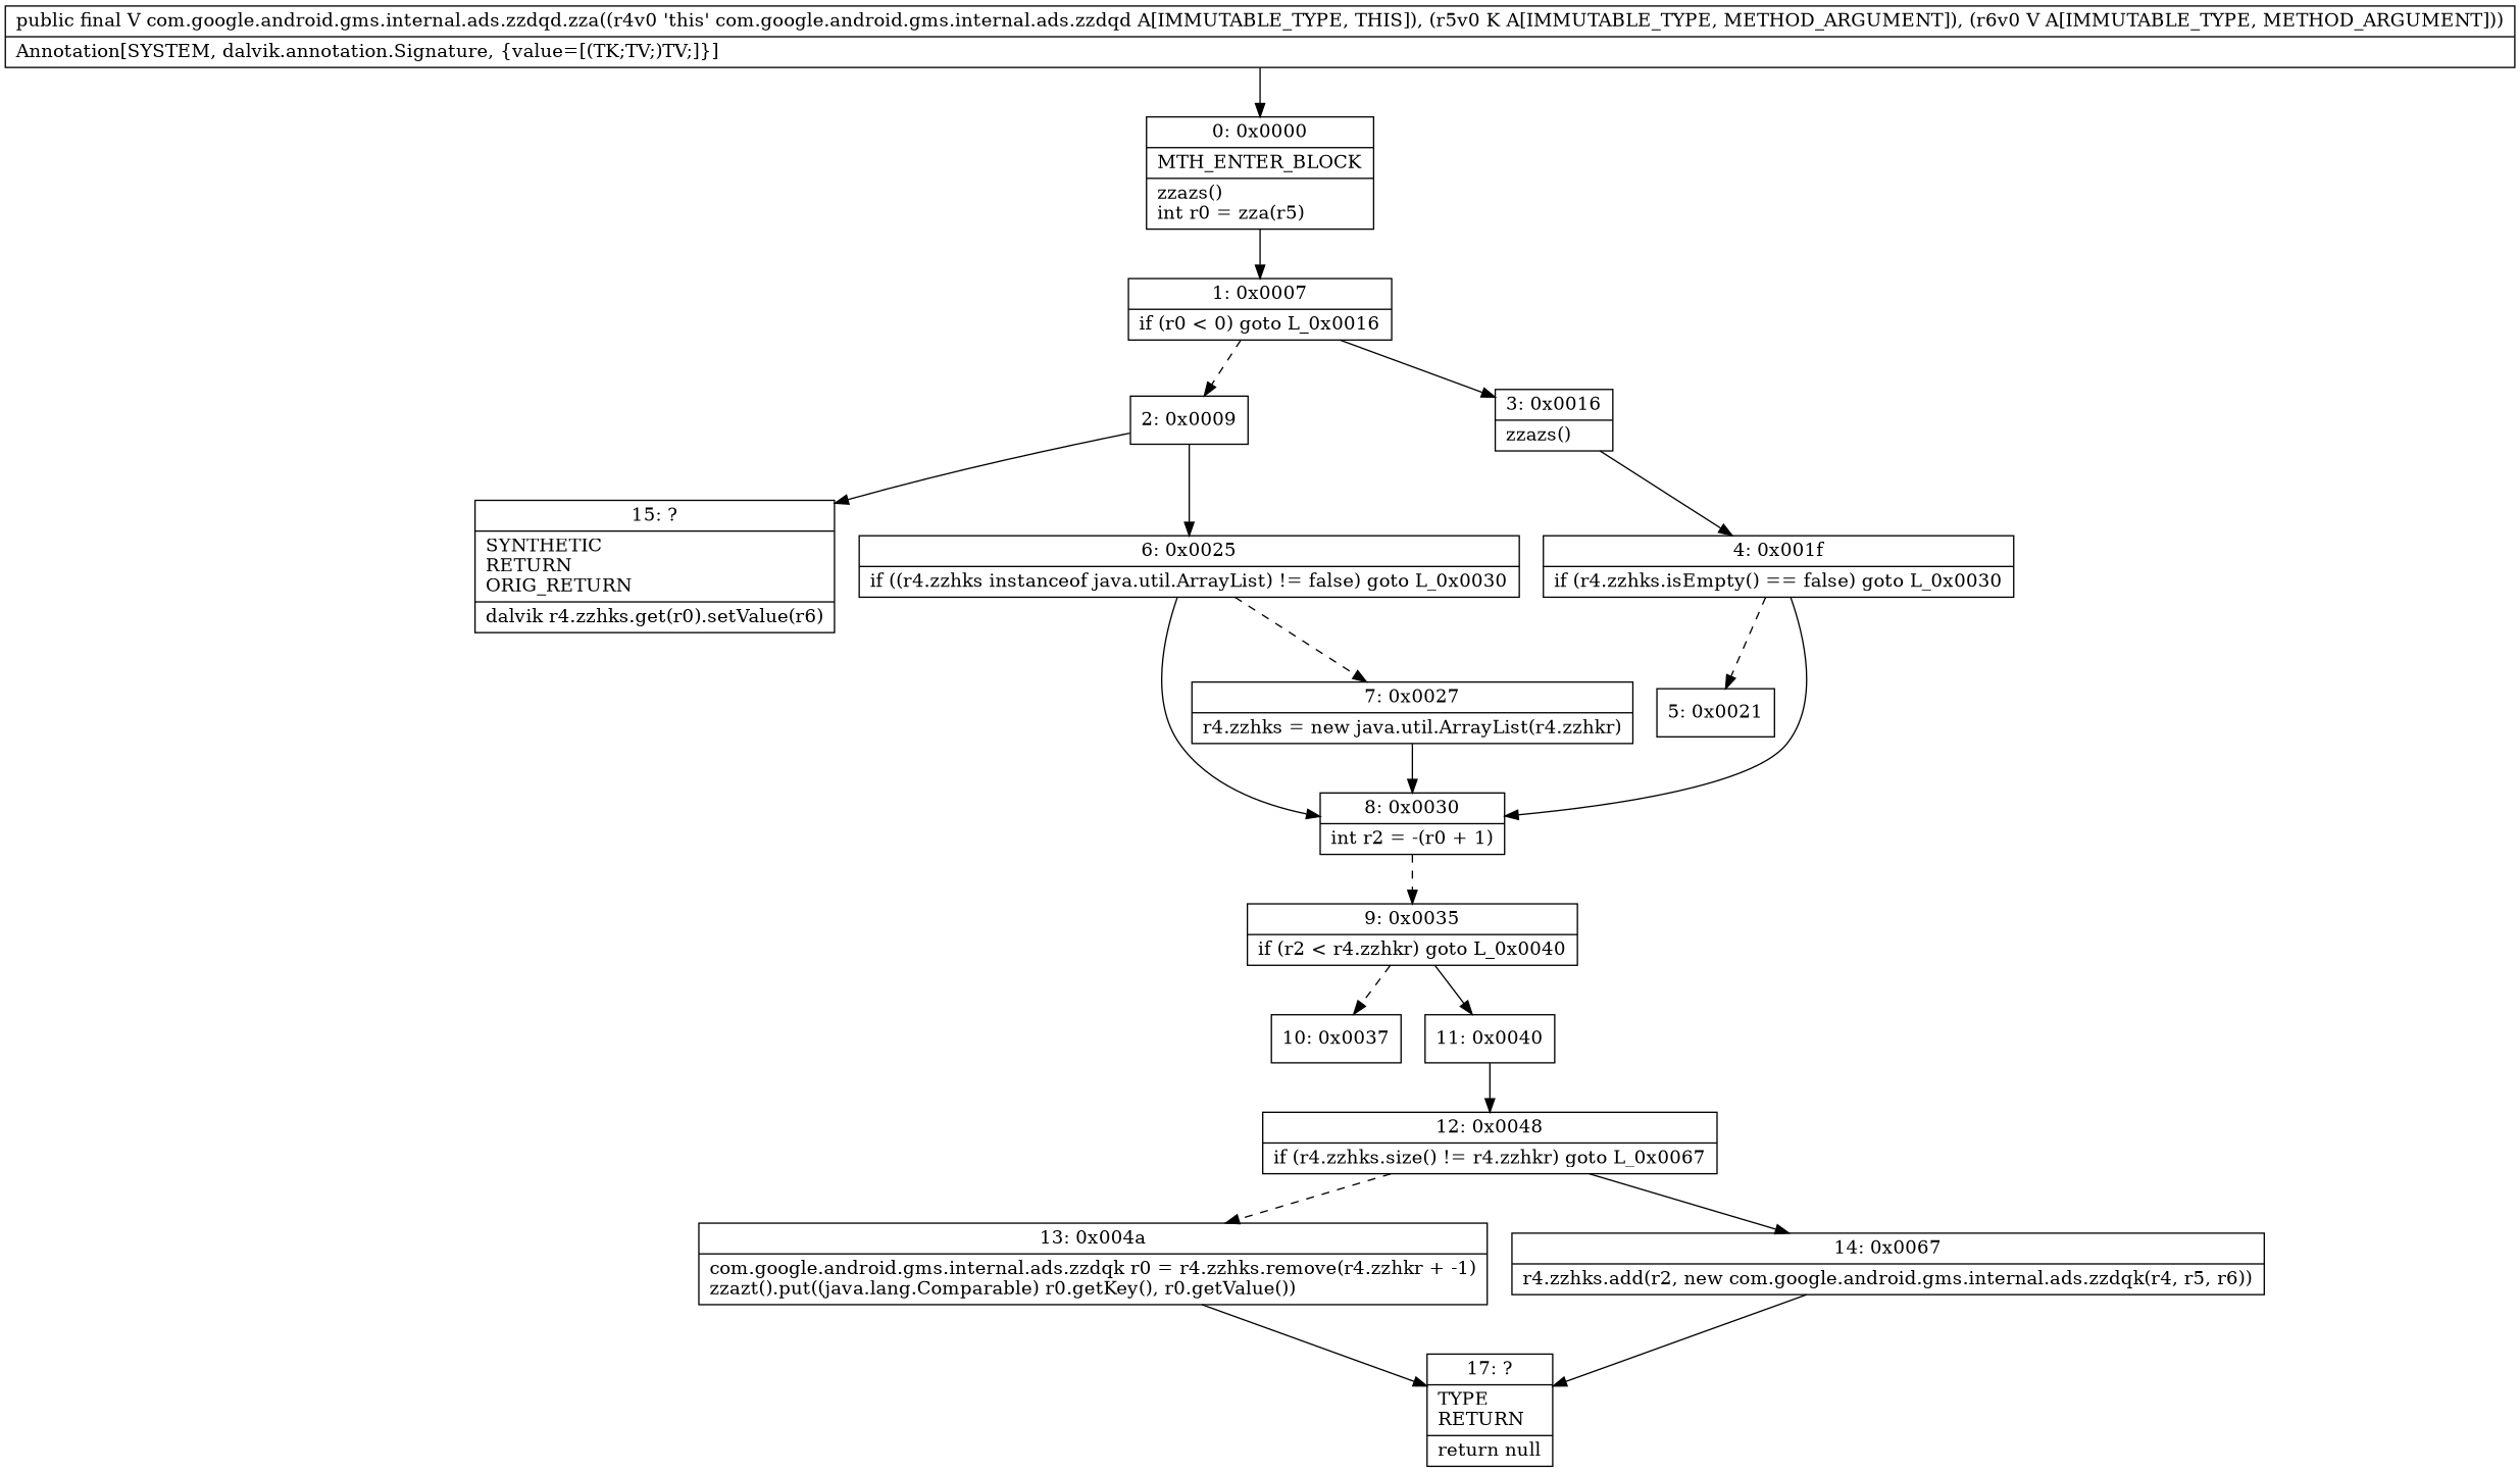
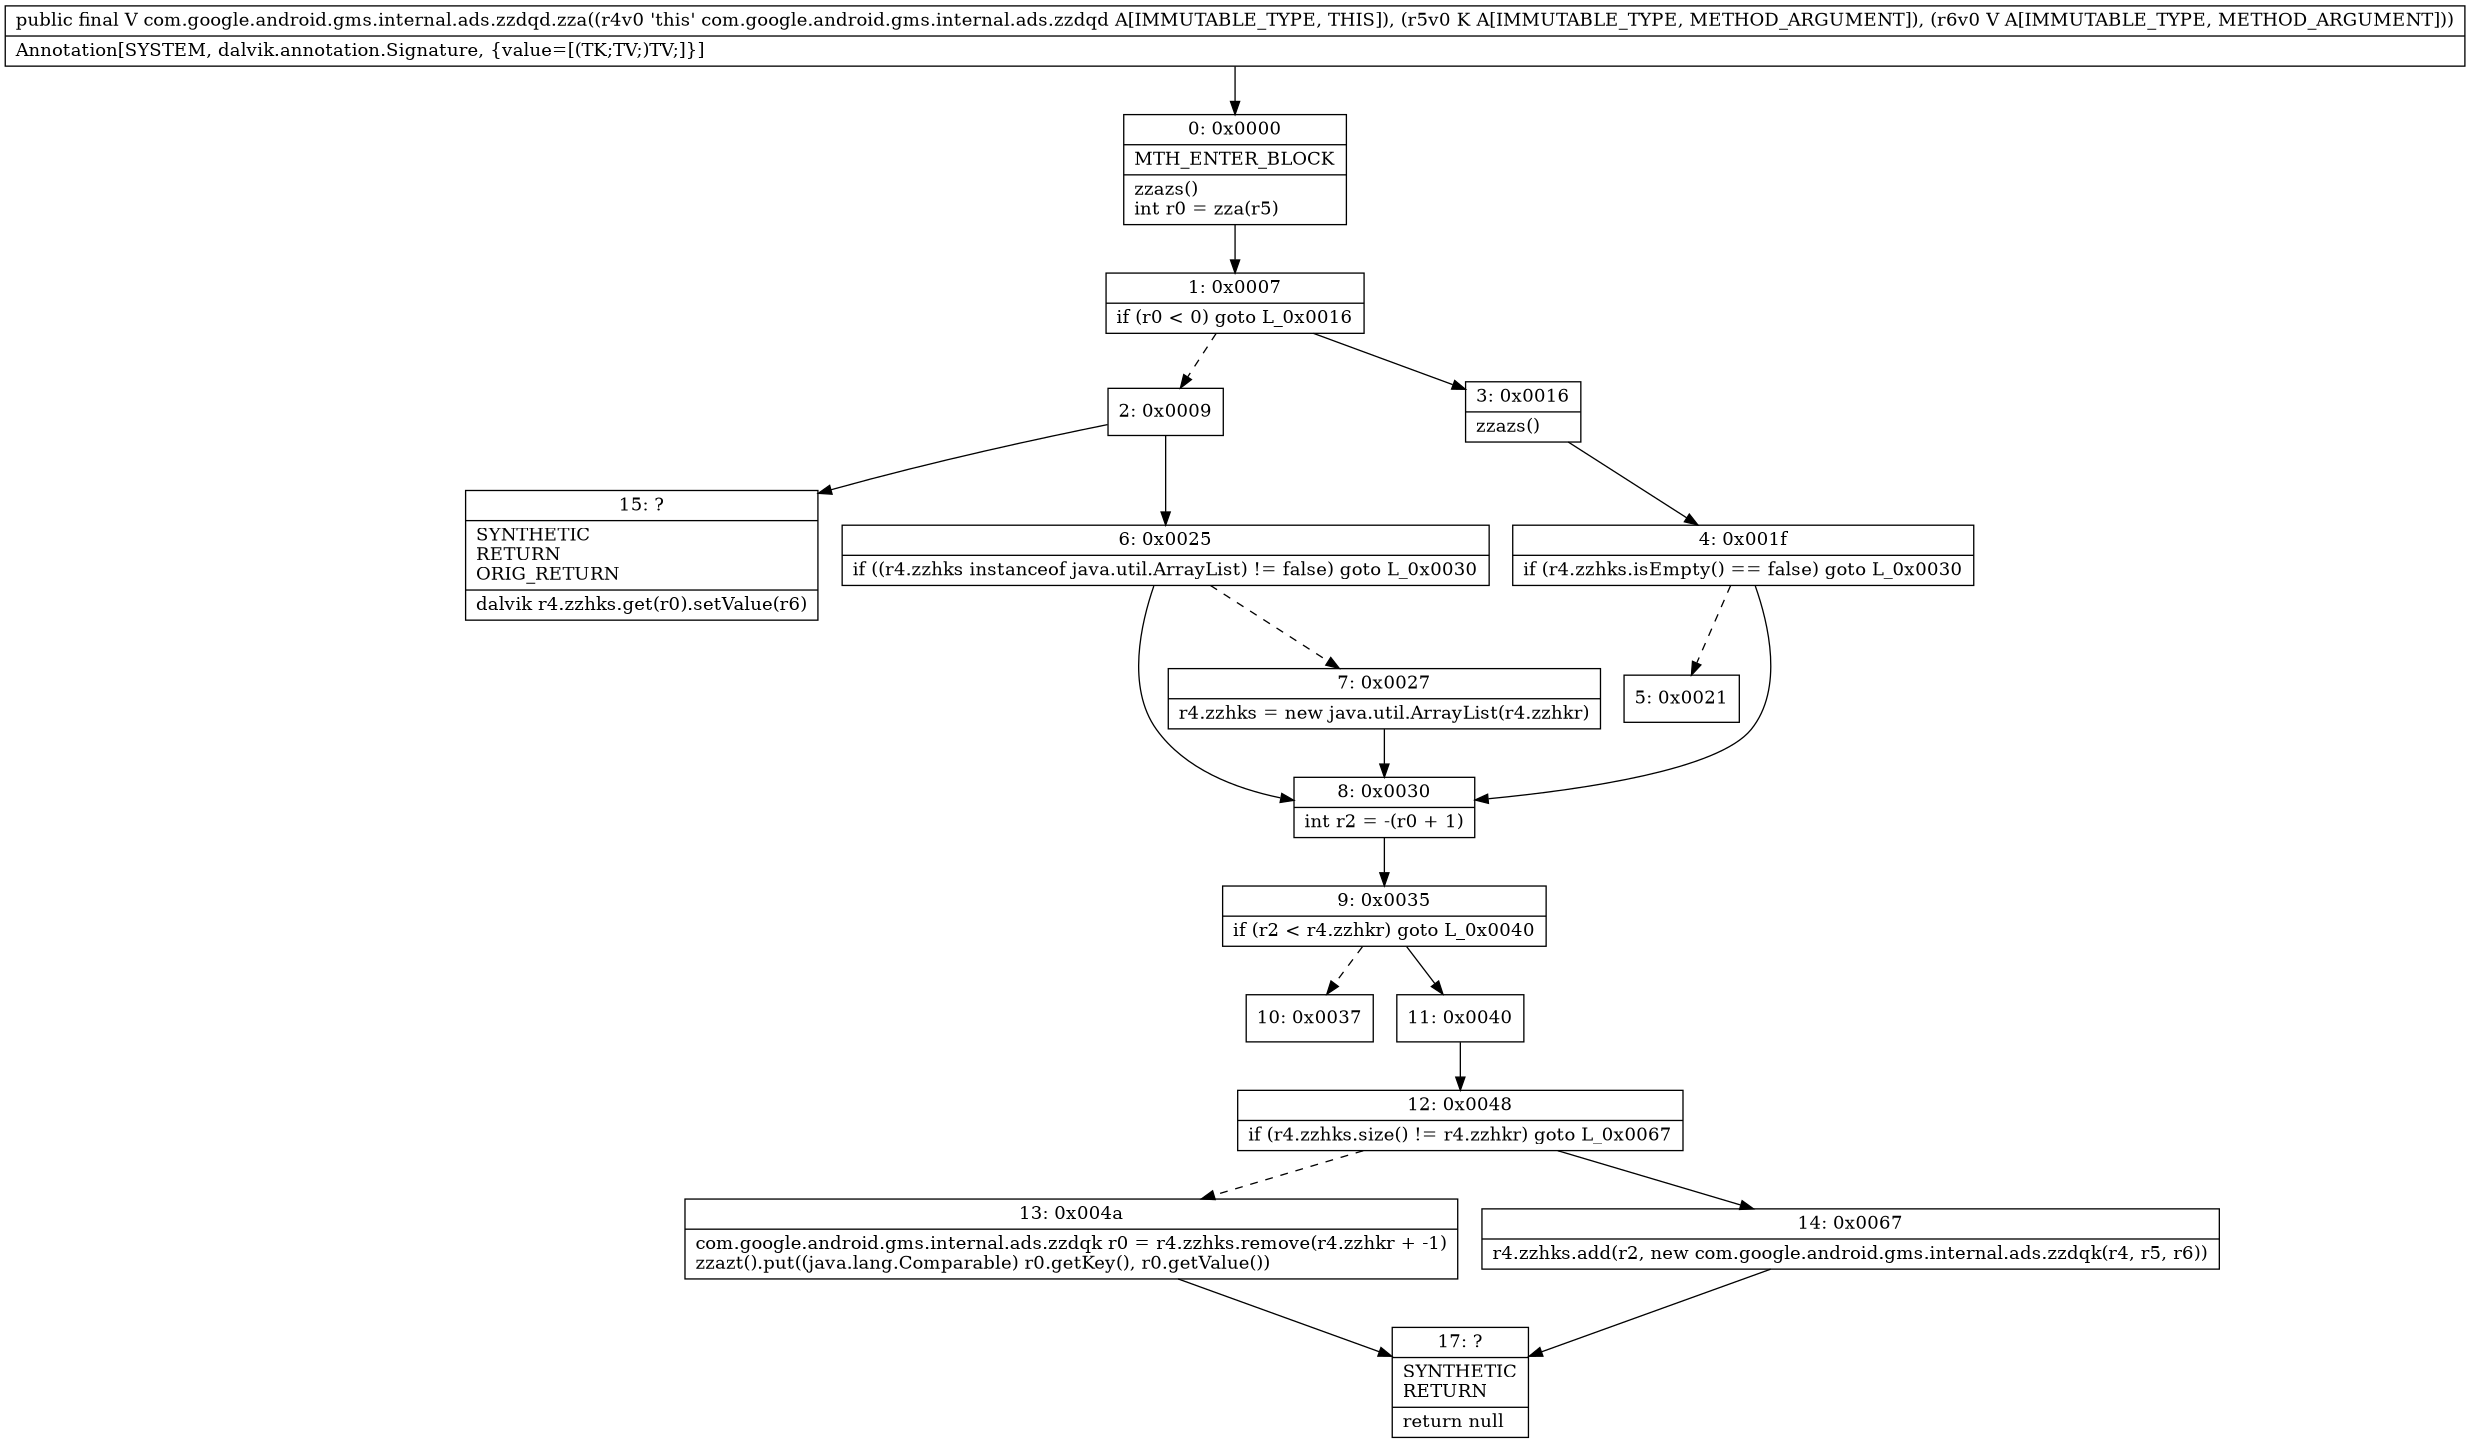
  digraph {
    node [shape=record]
    n1 [label="{0\:\ 0x0000|MTH_ENTER_BLOCK\l|zzazs()\lint r0 = zza(r5)\l}"]
    n2 [label="{1\:\ 0x0007|if (r0 \< 0) goto L_0x0016\l}"]
    n3 [label="{2\:\ 0x0009}"]
    n4 [label="{3\:\ 0x0016|zzazs()\l}"]
    n5 [label="{15\:\ ?|SYNTHETIC\lRETURN\lORIG_RETURN\l|dalvik r4.zzhks.get(r0).setValue(r6)\l}"]
    n6 [label="{6\:\ 0x0025|if ((r4.zzhks instanceof java.util.ArrayList) != false) goto L_0x0030\l}"]
    n7 [label="{4\:\ 0x001f|if (r4.zzhks.isEmpty() == false) goto L_0x0030\l}"]
    n8 [label="{5\:\ 0x0021}"]
    n9 [label="{8\:\ 0x0030|int r2 = \-(r0 + 1)\l}"]
    n10 [label="{9\:\ 0x0035|if (r2 \< r4.zzhkr) goto L_0x0040\l}"]
    n11 [label="{7\:\ 0x0027|r4.zzhks = new java.util.ArrayList(r4.zzhkr)\l}"]
    n12 [label="{10\:\ 0x0037}"]
    n13 [label="{11\:\ 0x0040}"]
    n14 [label="{12\:\ 0x0048|if (r4.zzhks.size() != r4.zzhkr) goto L_0x0067\l}"]
    n15 [label="{13\:\ 0x004a|com.google.android.gms.internal.ads.zzdqk r0 = r4.zzhks.remove(r4.zzhkr + \-1)\lzzazt().put((java.lang.Comparable) r0.getKey(), r0.getValue())\l}"]
    n16 [label="{14\:\ 0x0067|r4.zzhks.add(r2, new com.google.android.gms.internal.ads.zzdqk(r4, r5, r6))\l}"]
-   n17 [label="{17\:\ ?|TYPE\lRETURN\l|return null\l}"]
+   n17 [label="{17\:\ ?|SYNTHETIC\lRETURN\l|return null\l}"]
    n18 [label="{public final V com.google.android.gms.internal.ads.zzdqd.zza((r4v0 'this' com.google.android.gms.internal.ads.zzdqd A[IMMUTABLE_TYPE, THIS]), (r5v0 K A[IMMUTABLE_TYPE, METHOD_ARGUMENT]), (r6v0 V A[IMMUTABLE_TYPE, METHOD_ARGUMENT]))  | Annotation[SYSTEM, dalvik.annotation.Signature, \{value=[(TK;TV;)TV;]\}]\l}"]
    n1 -> n2
    n2 -> n3 [style=dashed]
    n2 -> n4
    n3 -> n5
    n3 -> n6
    n4 -> n7
    n6 -> n9
    n6 -> n11 [style=dashed]
    n7 -> n8 [style=dashed]
    n7 -> n9
-   n9 -> n10 [style=dashed]
+   n9 -> n10
    n10 -> n12 [style=dashed]
    n10 -> n13
    n11 -> n9
    n13 -> n14
    n14 -> n15 [style=dashed]
    n14 -> n16
    n15 -> n17
    n16 -> n17
    n18 -> n1
  }
